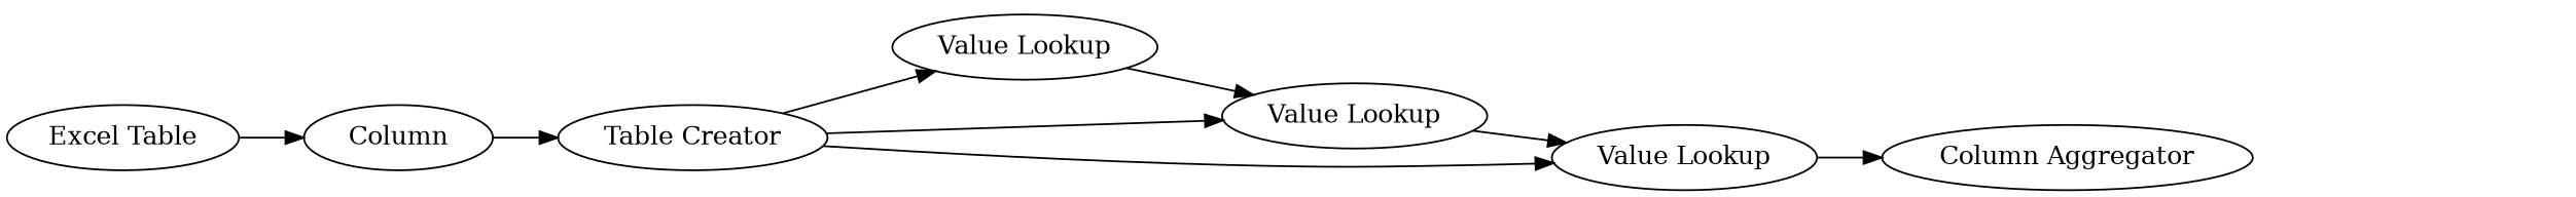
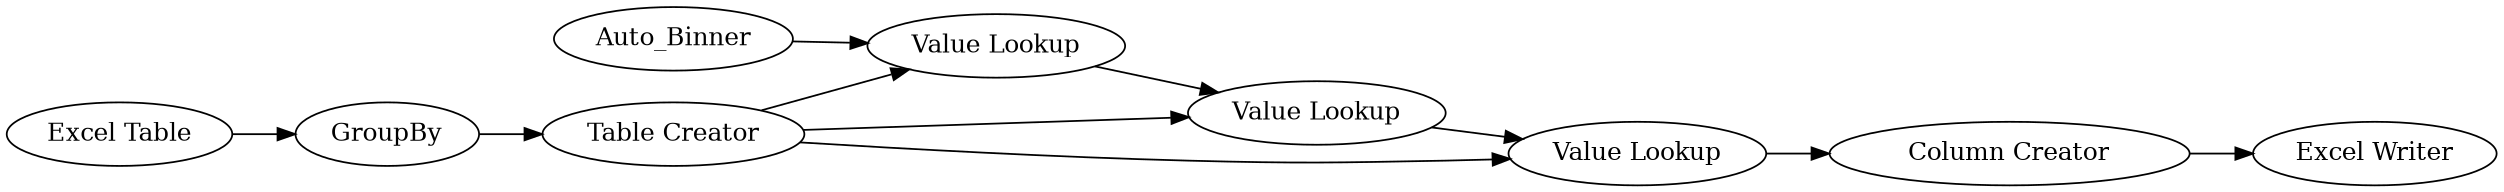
  digraph {
    rankdir=LR
-   n1 [label="Column Aggregator"]
+   n1 [label="Column Creator"]
+   n2 [label="Excel Writer"]
    n3 [label="Value Lookup"]
    n4 [label="Value Lookup"]
    n5 [label="Value Lookup"]
-   n6 [label=Column]
+   n6 [label=GroupBy]
    n7 [label="Table Creator"]
+   n8 [label=Auto_Binner]
    n9 [label="Excel Table"]
+   n1 -> n2
    n3 -> n4
    n4 -> n5
    n5 -> n1
    n6 -> n7
    n7 -> n3
    n7 -> n4
    n7 -> n5
+   n8 -> n3
    n9 -> n6
  }
